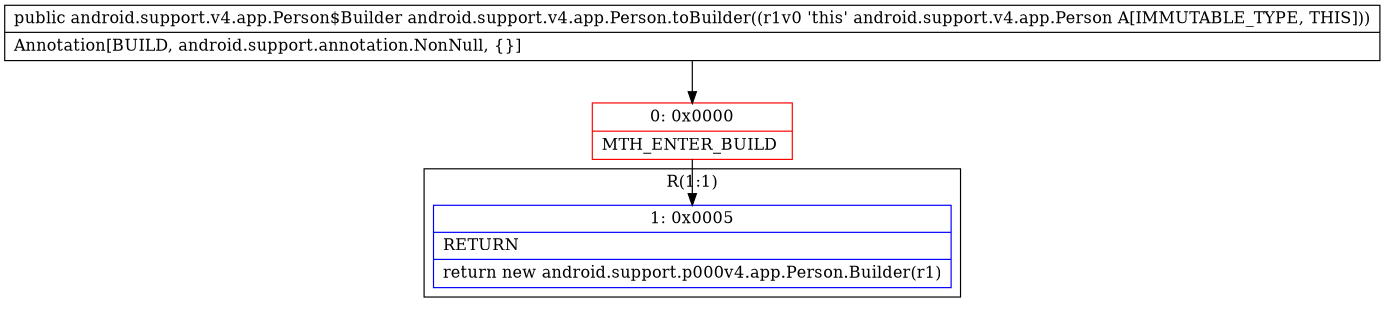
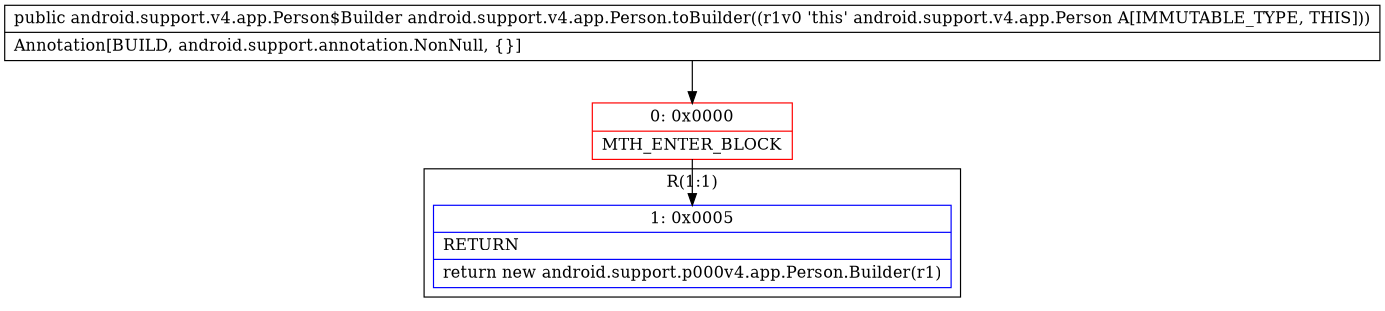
  digraph {
    node [shape=record]
    n1 [color=blue label="{1\:\ 0x0005|RETURN\l|return new android.support.p000v4.app.Person.Builder(r1)\l}"]
-   n2 [color=red label="{0\:\ 0x0000|MTH_ENTER_BUILD\l}"]
+   n2 [color=red label="{0\:\ 0x0000|MTH_ENTER_BLOCK\l}"]
    n3 [label="{public android.support.v4.app.Person$Builder android.support.v4.app.Person.toBuilder((r1v0 'this' android.support.v4.app.Person A[IMMUTABLE_TYPE, THIS]))  | Annotation[BUILD, android.support.annotation.NonNull, \{\}]\l}"]
    subgraph cluster_1 {
      label="R(1:1)"
      n1
    }
    n2 -> n1
    n3 -> n2
  }
